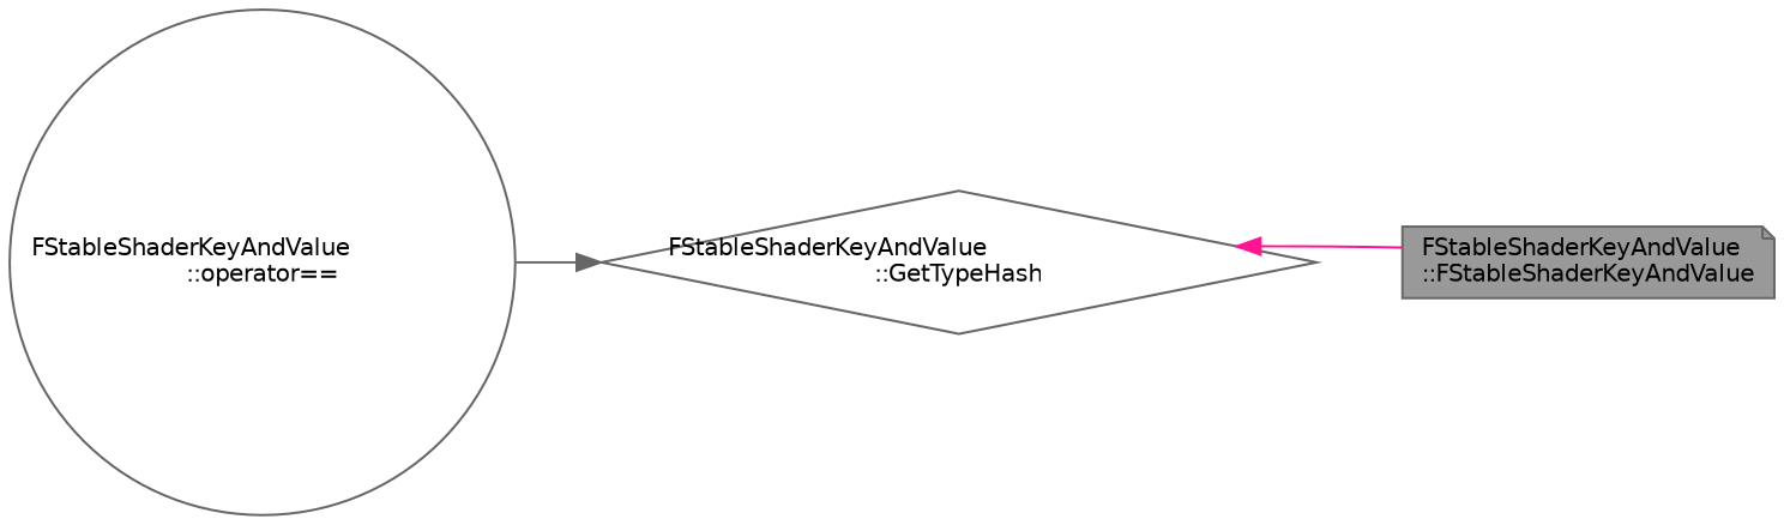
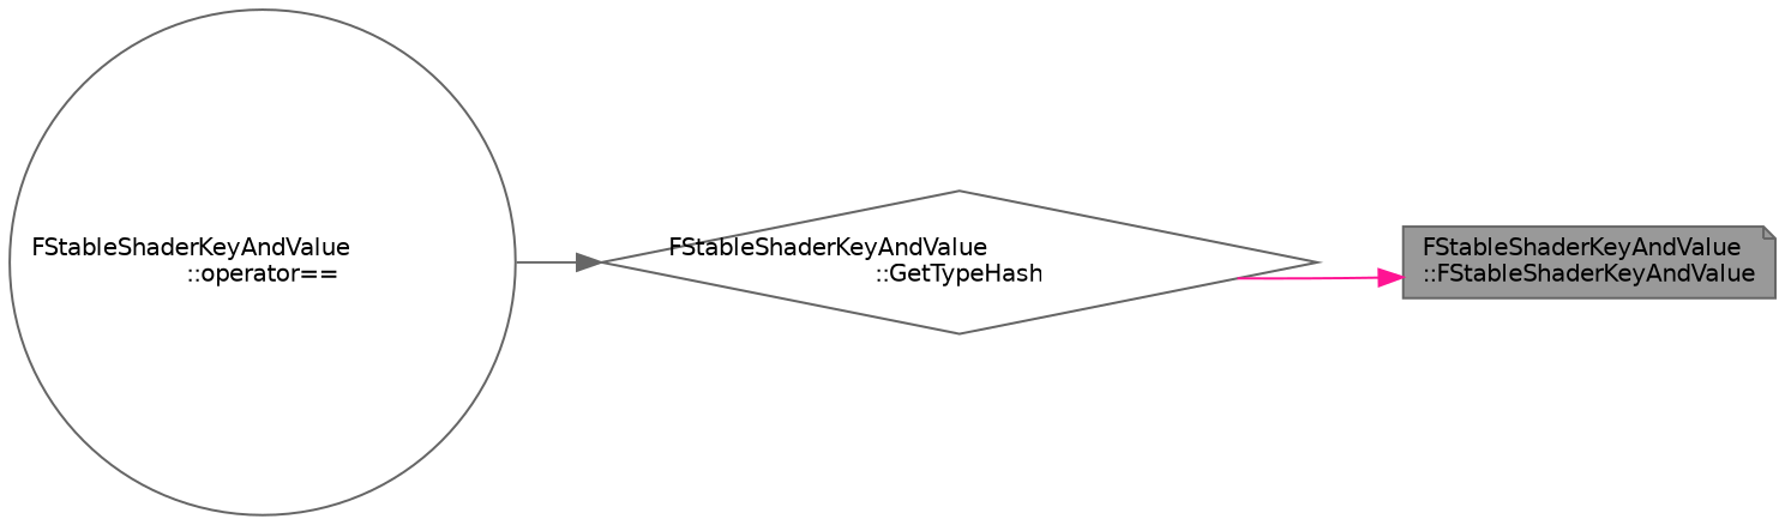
  digraph {
    rankdir=RL
    node [color=grey40 fillcolor=white fontname=Helvetica fontsize=10 style=filled]
    edge [dir=back fontname=Helvetica fontsize=10 labelfontname=Helvetica labelfontsize=10 style=solid]
    n1 [color=gray40 fillcolor=grey60 fontcolor=black height=0.2 label="FStableShaderKeyAndValue\l::FStableShaderKeyAndValue" shape=note width=0.4]
    n2 [height=0.2 label="FStableShaderKeyAndValue\l::GetTypeHash" shape=diamond width=0.4]
    n3 [height=0.2 label="FStableShaderKeyAndValue\l::operator==" shape=circle width=0.4]
-   n2 -> n1 [color=deeppink]
+   n1 -> n2 [color=deeppink]
    n2 -> n3 [color=gray40]
  }
